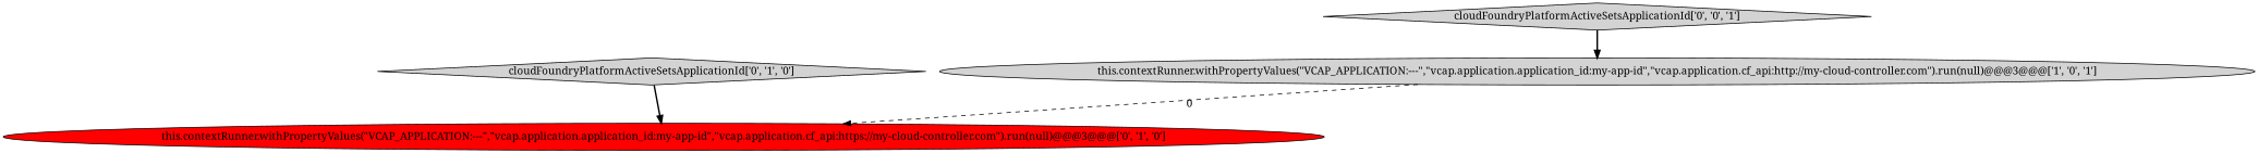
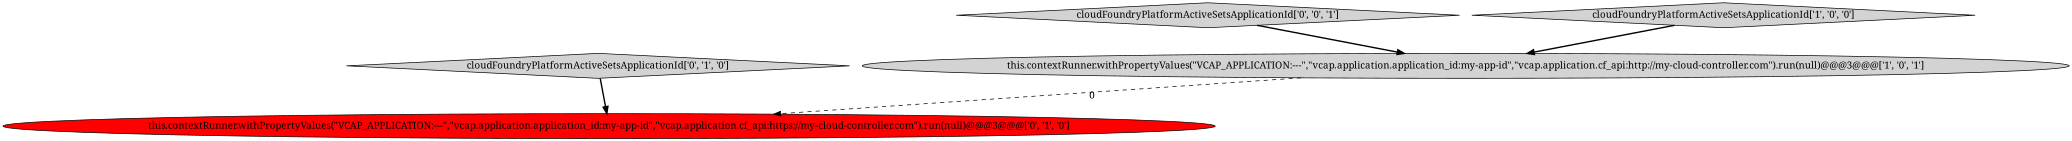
  digraph {
    fontname="Noto Serif"
    node [fillcolor=lightgray shape=diamond style=filled fontname="Noto Serif"]
    edge [style=bold fontname="Noto Serif"]
    n1 [label="this.contextRunner.withPropertyValues(\"VCAP_APPLICATION:---\",\"vcap.application.application_id:my-app-id\",\"vcap.application.cf_api:http://my-cloud-controller.com\").run(null)@@@3@@@['1', '0', '1']" shape=ellipse]
    n2 [fillcolor=red label="this.contextRunner.withPropertyValues(\"VCAP_APPLICATION:---\",\"vcap.application.application_id:my-app-id\",\"vcap.application.cf_api:https://my-cloud-controller.com\").run(null)@@@3@@@['0', '1', '0']" shape=ellipse]
    n3 [label="cloudFoundryPlatformActiveSetsApplicationId['0', '1', '0']"]
    n4 [label="cloudFoundryPlatformActiveSetsApplicationId['0', '0', '1']"]
+   n5 [label="cloudFoundryPlatformActiveSetsApplicationId['1', '0', '0']"]
    n1 -> n2 [label=0 style=dashed]
    n3 -> n2
    n4 -> n1
+   n5 -> n1
  }
